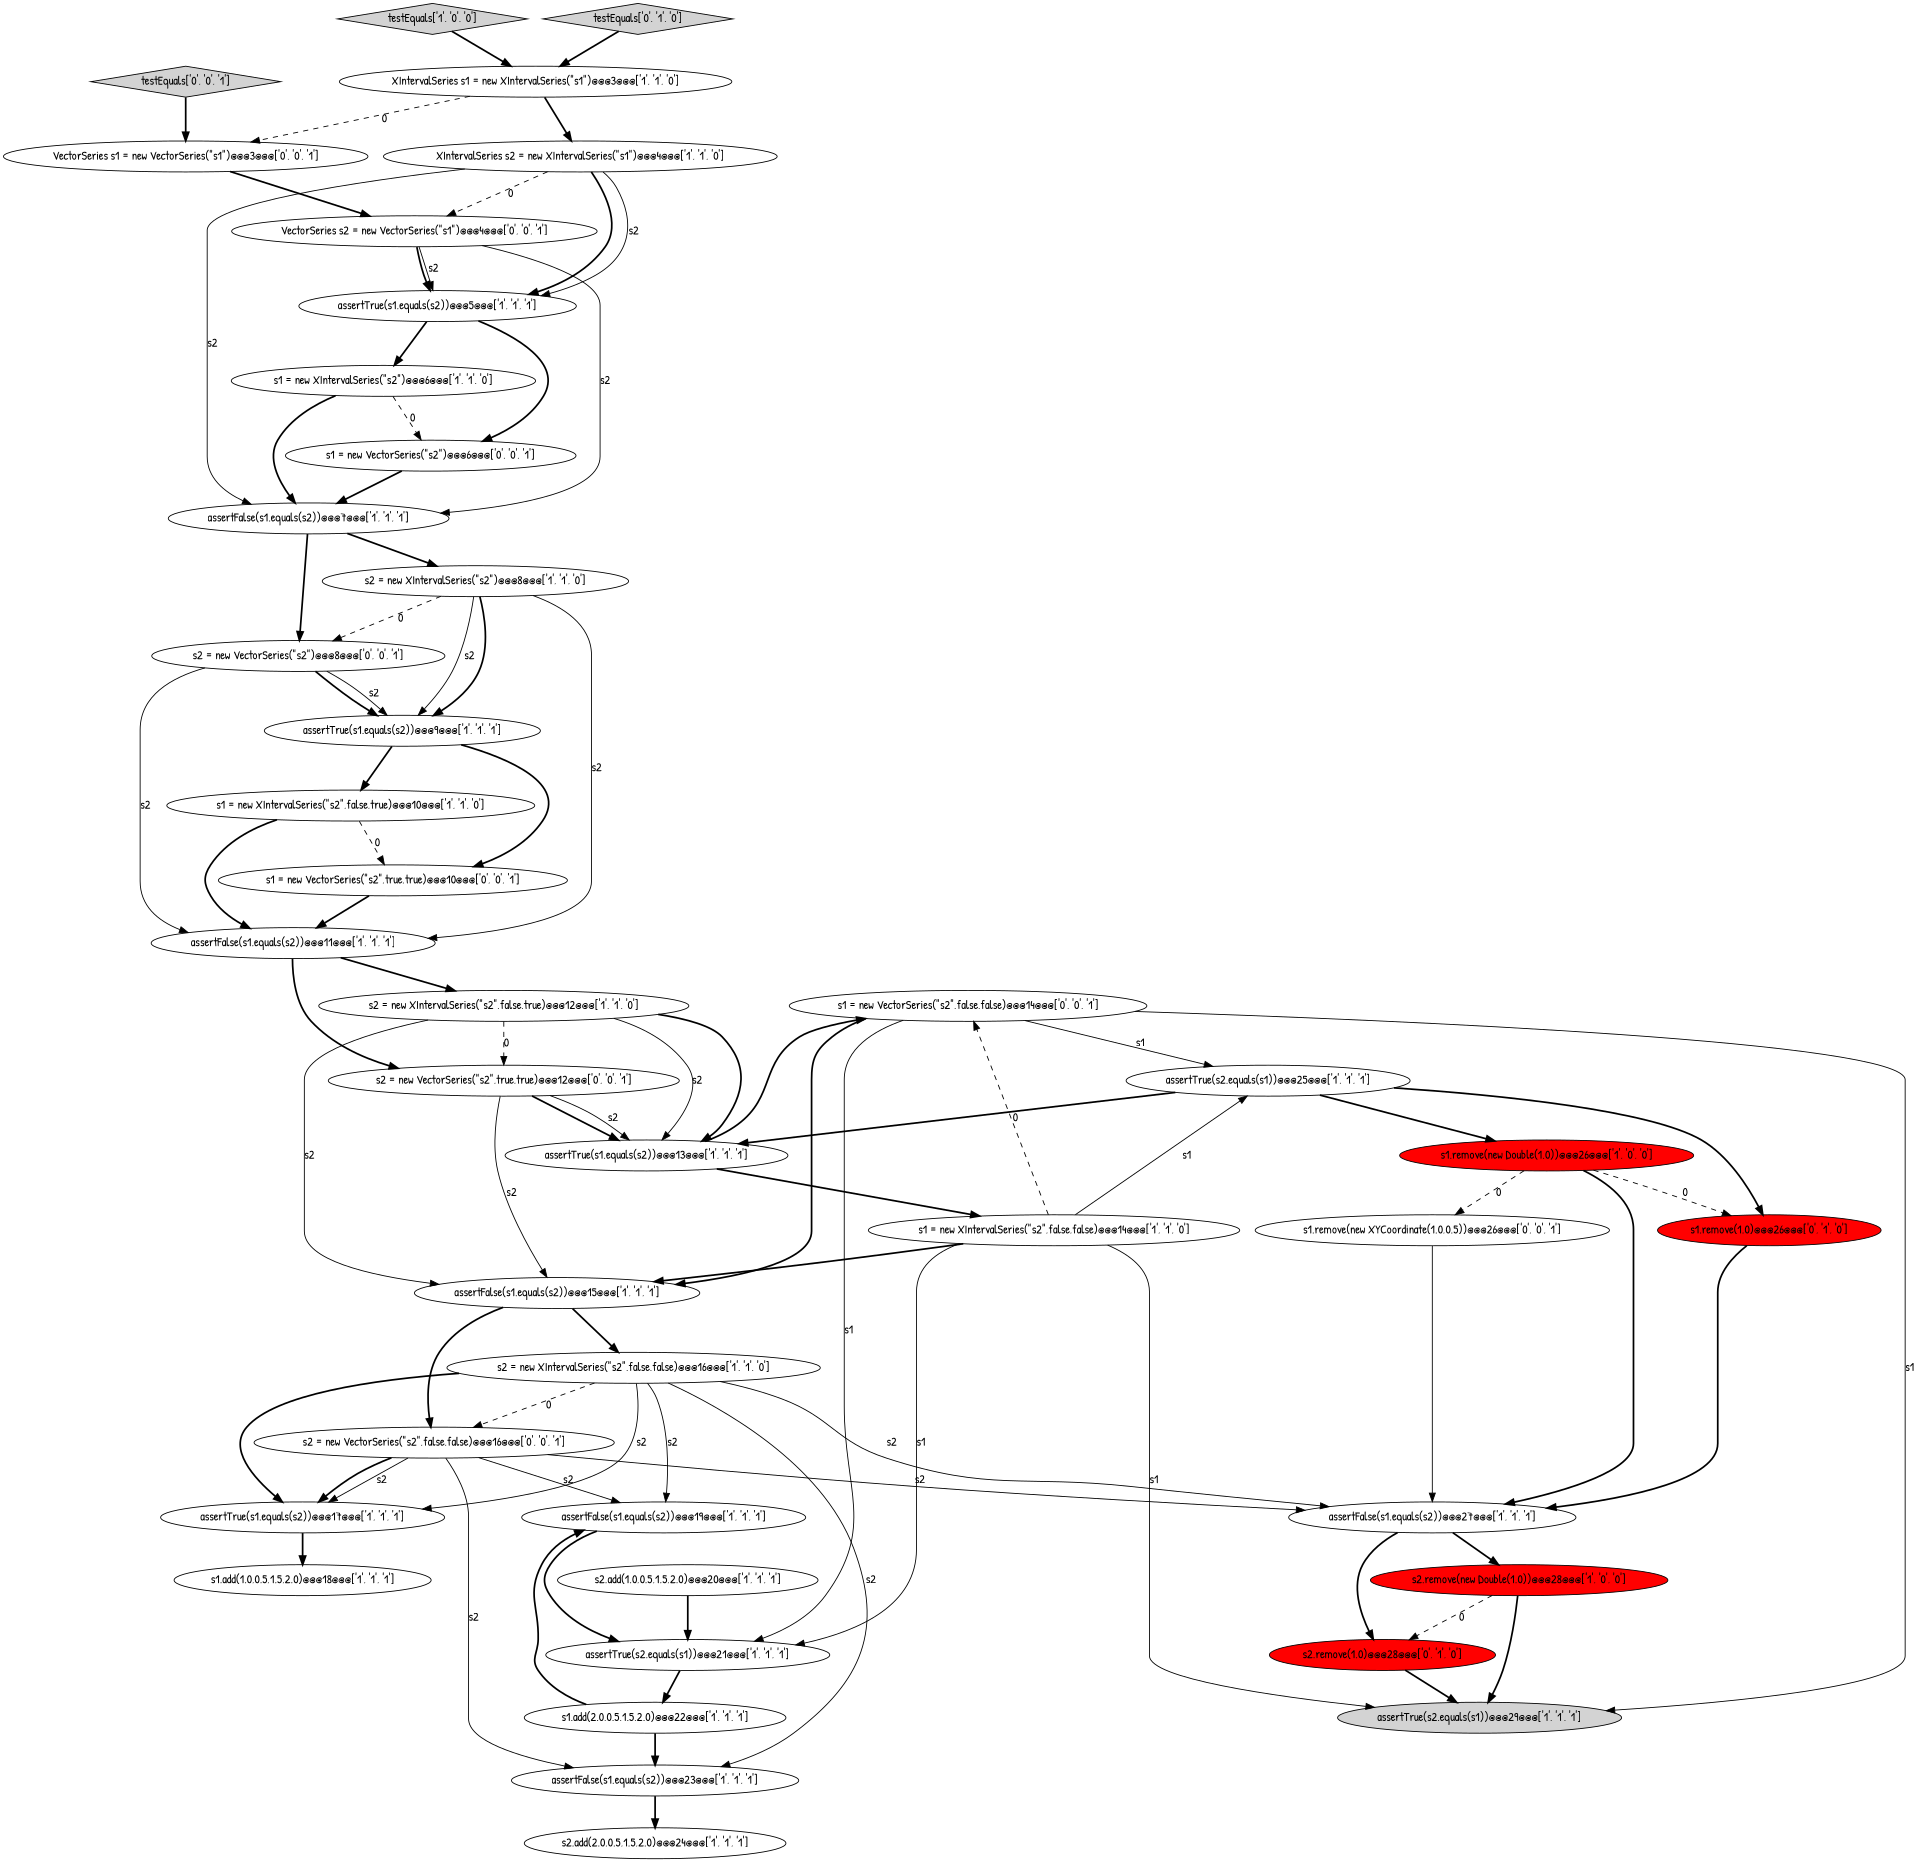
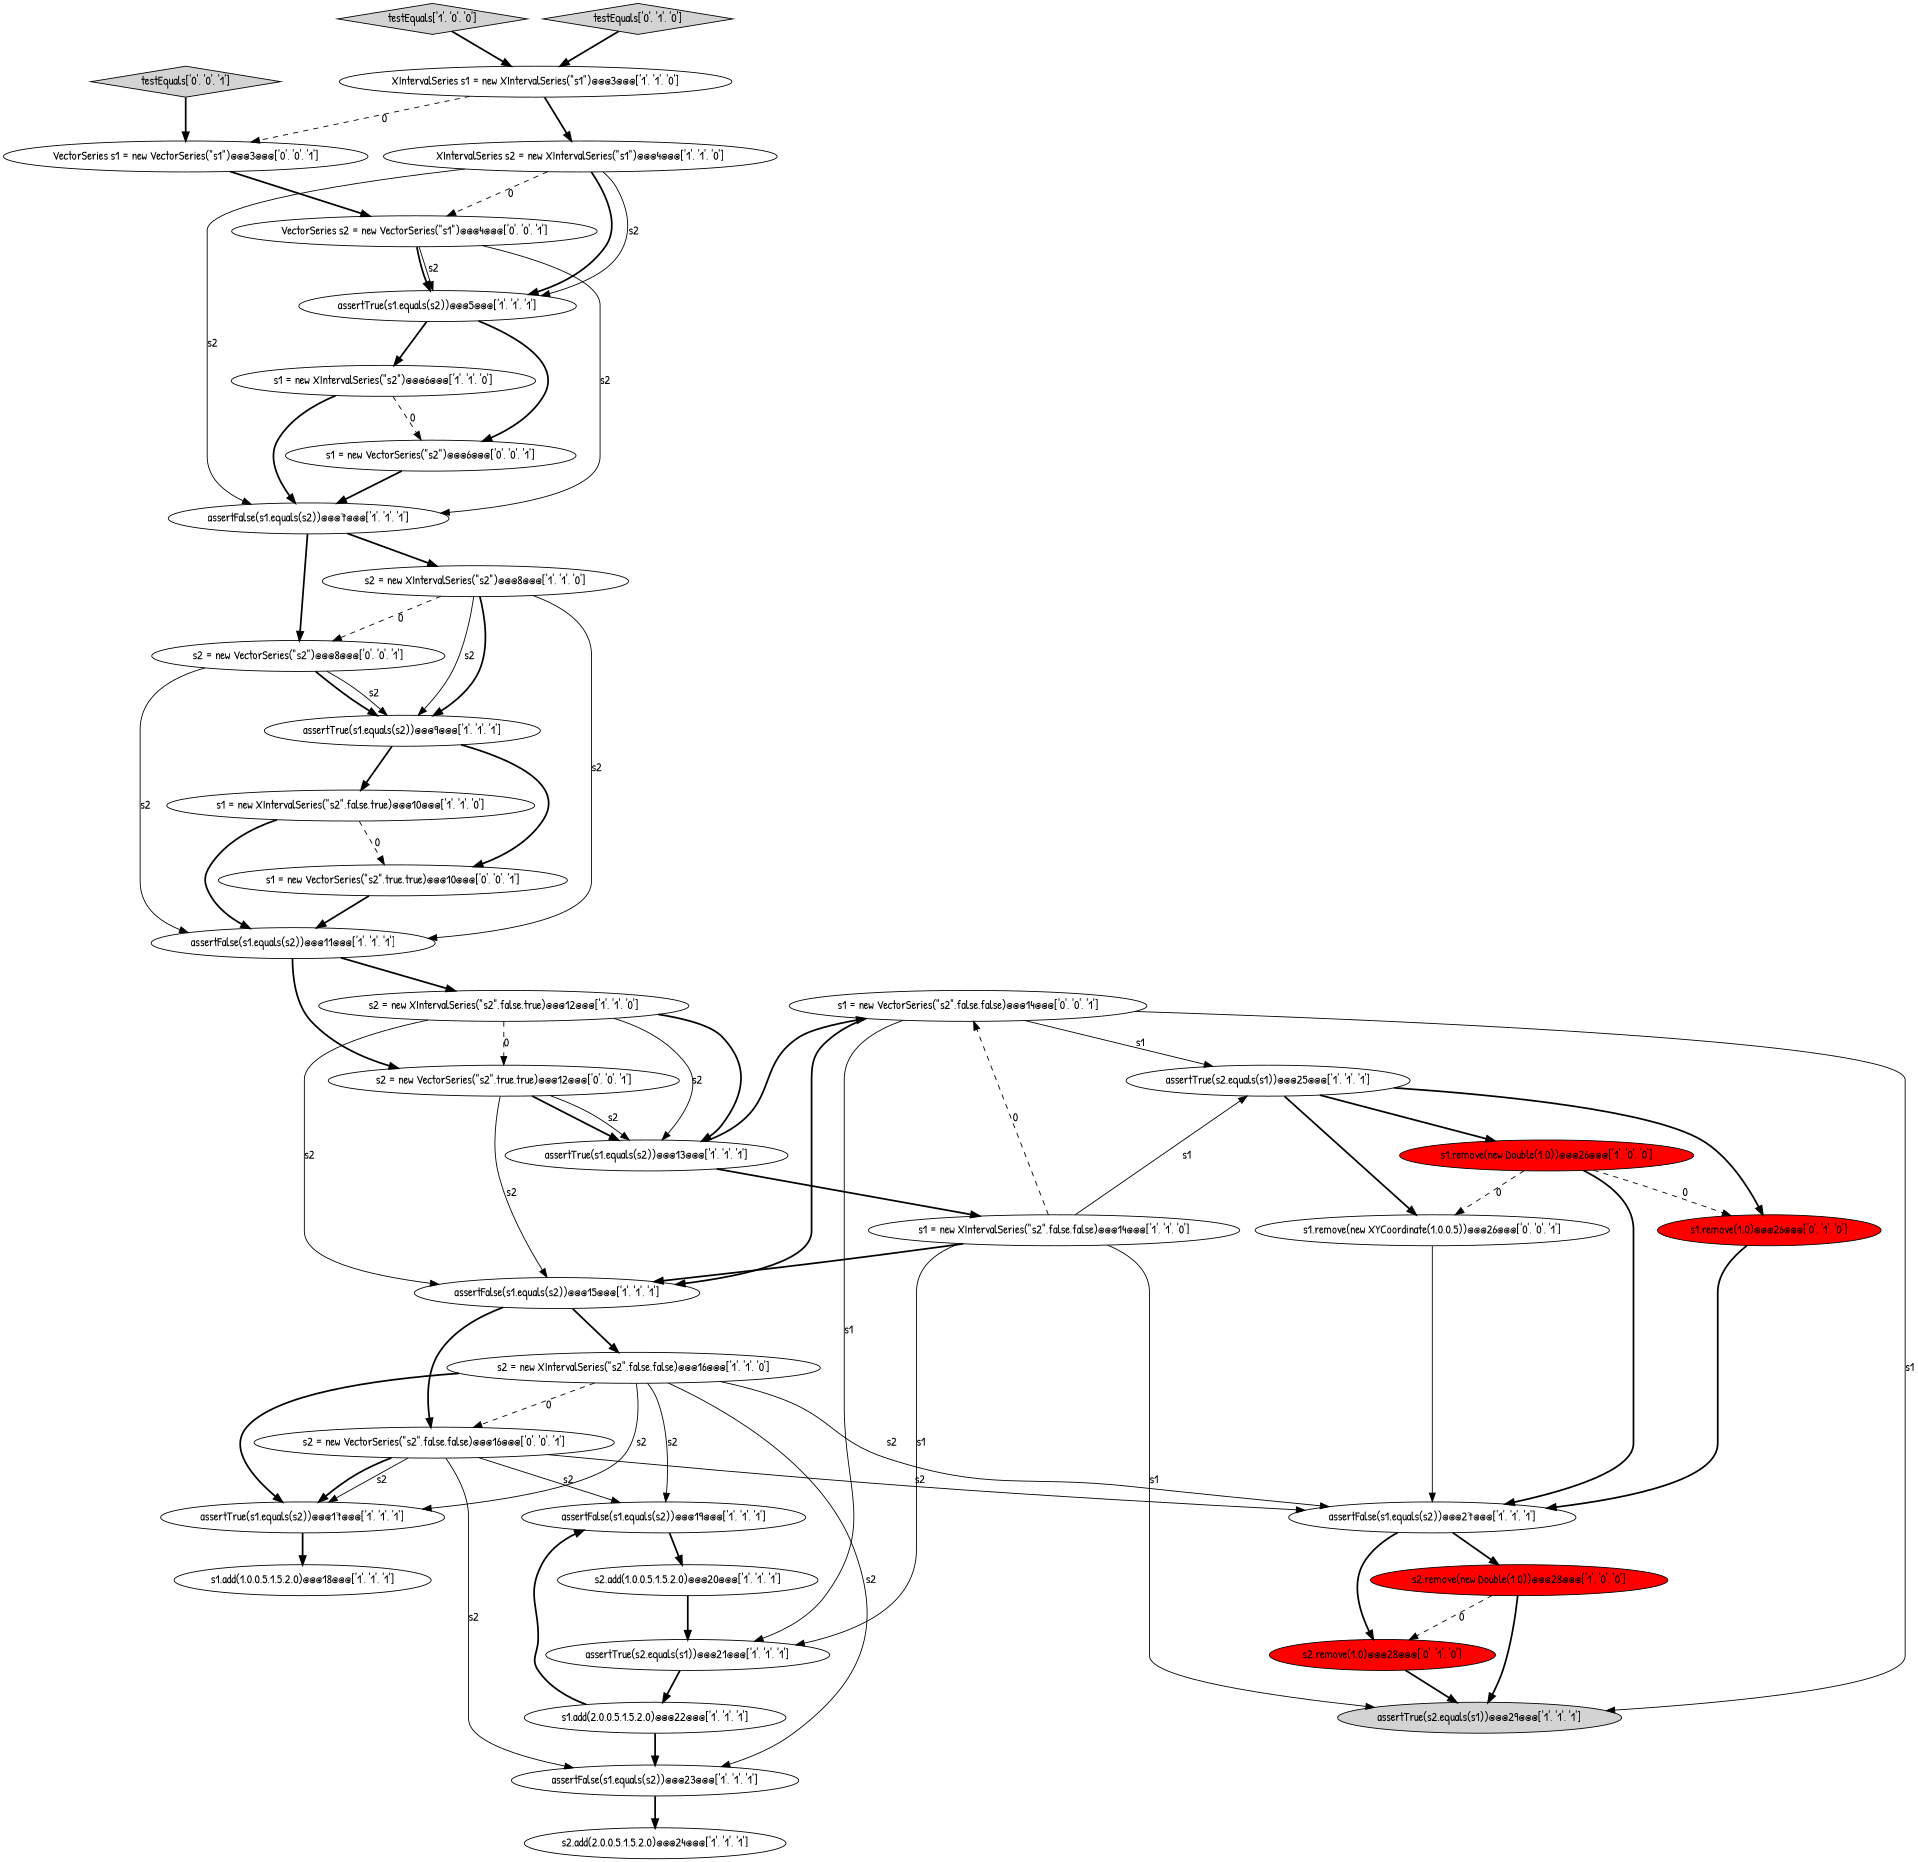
  digraph {
    fontname="Patrick Hand"
    node [fillcolor=white fontname="Patrick Hand" shape=ellipse style=filled]
    edge [fontname="Patrick Hand" style=bold]
    n1 [label="assertFalse(s1.equals(s2))@@@19@@@['1', '1', '1']"]
    n2 [label="s2.add(1.0,0.5,1.5,2.0)@@@20@@@['1', '1', '1']"]
    n3 [label="assertTrue(s2.equals(s1))@@@21@@@['1', '1', '1']"]
    n4 [label="s2 = new VectorSeries(\"s2\")@@@8@@@['0', '0', '1']"]
    n5 [label="assertFalse(s1.equals(s2))@@@11@@@['1', '1', '1']"]
    n6 [label="assertTrue(s1.equals(s2))@@@9@@@['1', '1', '1']"]
    n7 [label="s2 = new XIntervalSeries(\"s2\",false,true)@@@12@@@['1', '1', '0']"]
    n8 [label="s2 = new VectorSeries(\"s2\",true,true)@@@12@@@['0', '0', '1']"]
    n9 [label="s1 = new XIntervalSeries(\"s2\",false,true)@@@10@@@['1', '1', '0']"]
    n10 [label="s1 = new VectorSeries(\"s2\",true,true)@@@10@@@['0', '0', '1']"]
    n11 [label="XIntervalSeries s1 = new XIntervalSeries(\"s1\")@@@3@@@['1', '1', '0']"]
    n12 [label="VectorSeries s1 = new VectorSeries(\"s1\")@@@3@@@['0', '0', '1']"]
    n13 [label="XIntervalSeries s2 = new XIntervalSeries(\"s1\")@@@4@@@['1', '1', '0']"]
    n14 [label="VectorSeries s2 = new VectorSeries(\"s1\")@@@4@@@['0', '0', '1']"]
    n15 [label="assertTrue(s1.equals(s2))@@@5@@@['1', '1', '1']"]
    n16 [label="assertFalse(s1.equals(s2))@@@7@@@['1', '1', '1']"]
    n17 [label="assertTrue(s1.equals(s2))@@@13@@@['1', '1', '1']"]
    n18 [label="assertFalse(s1.equals(s2))@@@15@@@['1', '1', '1']"]
    n19 [label="assertFalse(s1.equals(s2))@@@27@@@['1', '1', '1']"]
    n20 [fillcolor=red label="s2.remove(new Double(1.0))@@@28@@@['1', '0', '0']"]
    n21 [fillcolor=red label="s2.remove(1.0)@@@28@@@['0', '1', '0']"]
    n22 [fillcolor=lightgray label="assertTrue(s2.equals(s1))@@@29@@@['1', '1', '1']"]
    n23 [label="assertFalse(s1.equals(s2))@@@23@@@['1', '1', '1']"]
    n24 [label="s2.add(2.0,0.5,1.5,2.0)@@@24@@@['1', '1', '1']"]
    n25 [fillcolor=lightgray label="testEquals['1', '0', '0']" shape=diamond]
    n26 [label="s1 = new VectorSeries(\"s2\",false,false)@@@14@@@['0', '0', '1']"]
    n27 [label="s1 = new XIntervalSeries(\"s2\",false,false)@@@14@@@['1', '1', '0']"]
    n28 [label="s2 = new VectorSeries(\"s2\",false,false)@@@16@@@['0', '0', '1']"]
    n29 [label="s2 = new XIntervalSeries(\"s2\",false,false)@@@16@@@['1', '1', '0']"]
    n30 [label="s1.add(2.0,0.5,1.5,2.0)@@@22@@@['1', '1', '1']"]
    n31 [label="s1 = new VectorSeries(\"s2\")@@@6@@@['0', '0', '1']"]
    n32 [label="s1 = new XIntervalSeries(\"s2\")@@@6@@@['1', '1', '0']"]
    n33 [label="assertTrue(s2.equals(s1))@@@25@@@['1', '1', '1']"]
    n34 [label="s1.remove(new XYCoordinate(1.0,0.5))@@@26@@@['0', '0', '1']"]
    n35 [fillcolor=red label="s1.remove(new Double(1.0))@@@26@@@['1', '0', '0']"]
    n36 [fillcolor=red label="s1.remove(1.0)@@@26@@@['0', '1', '0']"]
    n37 [fillcolor=lightgray label="testEquals['0', '1', '0']" shape=diamond]
    n38 [label="s2 = new XIntervalSeries(\"s2\")@@@8@@@['1', '1', '0']"]
    n39 [fillcolor=lightgray label="testEquals['0', '0', '1']" shape=diamond]
    n40 [label="s1.add(1.0,0.5,1.5,2.0)@@@18@@@['1', '1', '1']"]
    n41 [label="assertTrue(s1.equals(s2))@@@17@@@['1', '1', '1']"]
-   n1 -> n3
+   n1 -> n2
    n2 -> n3
    n3 -> n30
    n4 -> n5 [label=s2 style=solid]
    n4 -> n6
    n4 -> n6 [label=s2 style=solid]
    n5 -> n7
    n5 -> n8
    n6 -> n9
    n6 -> n10
    n7 -> n8 [label=0 style=dashed]
    n7 -> n17
    n7 -> n17 [label=s2 style=solid]
    n7 -> n18 [label=s2 style=solid]
    n8 -> n17
    n8 -> n17 [label=s2 style=solid]
    n8 -> n18 [label=s2 style=solid]
    n9 -> n5
    n9 -> n10 [label=0 style=dashed]
    n10 -> n5
    n11 -> n12 [label=0 style=dashed]
    n11 -> n13
    n12 -> n14
    n13 -> n14 [label=0 style=dashed]
    n13 -> n15
    n13 -> n15 [label=s2 style=solid]
    n13 -> n16 [label=s2 style=solid]
    n14 -> n15
    n14 -> n15 [label=s2 style=solid]
    n14 -> n16 [label=s2 style=solid]
    n15 -> n31
    n15 -> n32
    n16 -> n4
    n16 -> n38
    n17 -> n26
    n17 -> n27
    n18 -> n28
    n18 -> n29
    n19 -> n20
    n19 -> n21
    n20 -> n21 [label=0 style=dashed]
    n20 -> n22
    n21 -> n22
    n23 -> n24
    n25 -> n11
    n26 -> n3 [label=s1 style=solid]
    n26 -> n18
    n26 -> n22 [label=s1 style=solid]
    n26 -> n33 [label=s1 style=solid]
    n27 -> n3 [label=s1 style=solid]
    n27 -> n18
    n27 -> n22 [label=s1 style=solid]
    n27 -> n26 [label=0 style=dashed]
    n27 -> n33 [label=s1 style=solid]
    n28 -> n1 [label=s2 style=solid]
    n28 -> n19 [label=s2 style=solid]
    n28 -> n23 [label=s2 style=solid]
    n28 -> n41 [label=s2 style=solid]
    n28 -> n41
    n29 -> n1 [label=s2 style=solid]
    n29 -> n19 [label=s2 style=solid]
    n29 -> n23 [label=s2 style=solid]
    n29 -> n28 [label=0 style=dashed]
    n29 -> n41 [label=s2 style=solid]
    n29 -> n41
    n30 -> n1
    n30 -> n23
    n31 -> n16
    n32 -> n16
    n32 -> n31 [label=0 style=dashed]
-   n33 -> n17
+   n33 -> n34
    n33 -> n35
    n33 -> n36
    n34 -> n19 [style=solid]
    n35 -> n19
    n35 -> n34 [label=0 style=dashed]
    n35 -> n36 [label=0 style=dashed]
    n36 -> n19
    n37 -> n11
    n38 -> n4 [label=0 style=dashed]
    n38 -> n5 [label=s2 style=solid]
    n38 -> n6 [label=s2 style=solid]
    n38 -> n6
    n39 -> n12
    n41 -> n40
  }
